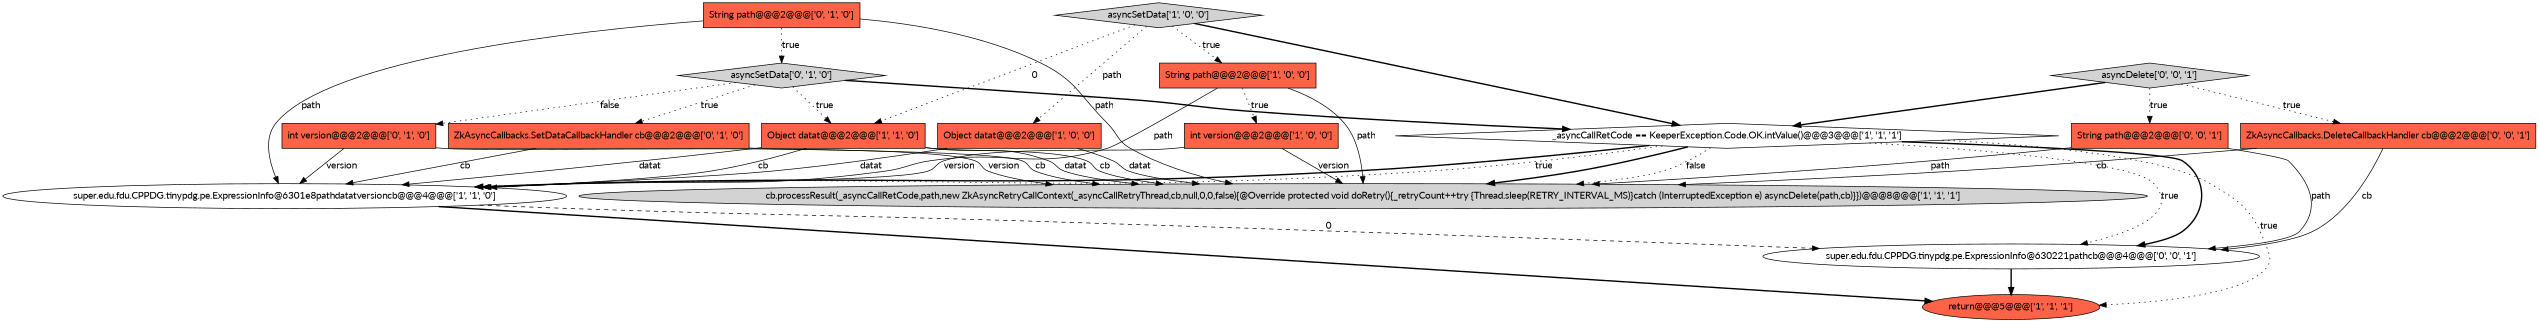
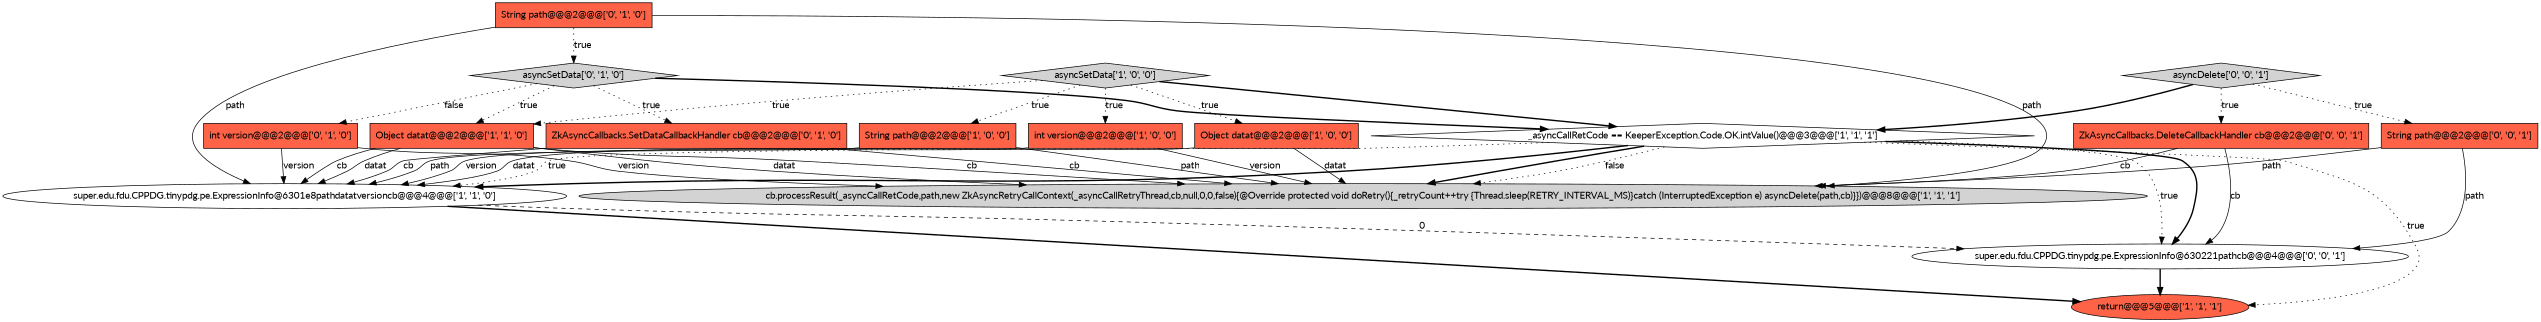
  digraph {
    fontname=Lato
    node [fillcolor=tomato fontname=Lato shape=box style=filled]
    edge [fontname=Lato style=solid]
    n1 [label="int version@@@2@@@['0', '1', '0']"]
    n2 [fillcolor=lightgray label="cb.processResult(_asyncCallRetCode,path,new ZkAsyncRetryCallContext(_asyncCallRetryThread,cb,null,0,0,false){@Override protected void doRetry(){_retryCount++try {Thread.sleep(RETRY_INTERVAL_MS)}catch (InterruptedException e) asyncDelete(path,cb)}})@@@8@@@['1', '1', '1']" shape=ellipse]
    n3 [fillcolor=white label="super.edu.fdu.CPPDG.tinypdg.pe.ExpressionInfo@6301e8pathdatatversioncb@@@4@@@['1', '1', '0']" shape=ellipse]
    n4 [fillcolor=white label="super.edu.fdu.CPPDG.tinypdg.pe.ExpressionInfo@630221pathcb@@@4@@@['0', '0', '1']" shape=ellipse]
    n5 [label="return@@@5@@@['1', '1', '1']" shape=ellipse]
    n6 [label="ZkAsyncCallbacks.SetDataCallbackHandler cb@@@2@@@['0', '1', '0']"]
    n7 [label="Object datat@@@2@@@['1', '1', '0']"]
    n8 [label="String path@@@2@@@['0', '1', '0']"]
    n9 [fillcolor=lightgray label="asyncSetData['0', '1', '0']" shape=diamond]
    n10 [fillcolor=white label="_asyncCallRetCode == KeeperException.Code.OK.intValue()@@@3@@@['1', '1', '1']" shape=diamond]
    n11 [fillcolor=lightgray label="asyncSetData['1', '0', '0']" shape=diamond]
    n12 [label="int version@@@2@@@['1', '0', '0']"]
    n13 [label="Object datat@@@2@@@['1', '0', '0']"]
    n14 [label="String path@@@2@@@['1', '0', '0']"]
    n15 [label="ZkAsyncCallbacks.DeleteCallbackHandler cb@@@2@@@['0', '0', '1']"]
    n16 [label="String path@@@2@@@['0', '0', '1']"]
    n17 [fillcolor=lightgray label="asyncDelete['0', '0', '1']" shape=diamond]
    n1 -> n2 [label=version]
    n1 -> n3 [label=version]
    n3 -> n4 [label=0 style=dashed]
    n3 -> n5 [style=bold]
    n4 -> n5 [style=bold]
    n6 -> n2 [label=cb]
    n6 -> n3 [label=cb]
    n7 -> n2 [label=datat]
    n7 -> n2 [label=cb]
    n7 -> n3 [label=cb]
    n7 -> n3 [label=datat]
    n8 -> n2 [label=path]
    n8 -> n3 [label=path]
    n8 -> n9 [label=true style=dotted]
    n9 -> n1 [label=false style=dotted]
    n9 -> n6 [label=true style=dotted]
    n9 -> n7 [label=true style=dotted]
    n9 -> n10 [style=bold]
    n10 -> n2 [label=false style=dotted]
    n10 -> n2 [style=bold]
    n10 -> n3 [style=bold]
    n10 -> n3 [label=true style=dotted]
    n10 -> n4 [style=bold]
    n10 -> n4 [label=true style=dotted]
    n10 -> n5 [label=true style=dotted]
-   n11 -> n7 [label=0 style=dotted]
+   n11 -> n7 [label=true style=dotted]
    n11 -> n10 [style=bold]
-   n14 -> n12 [label=true style=dotted]
-   n11 -> n13 [label=path style=dotted]
+   n11 -> n12 [label=true style=dotted]
+   n11 -> n13 [label=true style=dotted]
    n11 -> n14 [label=true style=dotted]
    n12 -> n2 [label=version]
    n12 -> n3 [label=version]
    n13 -> n2 [label=datat]
    n13 -> n3 [label=datat]
    n14 -> n2 [label=path]
    n14 -> n3 [label=path]
    n15 -> n2 [label=cb]
    n15 -> n4 [label=cb]
    n16 -> n2 [label=path]
    n16 -> n4 [label=path]
    n17 -> n10 [style=bold]
    n17 -> n15 [label=true style=dotted]
    n17 -> n16 [label=true style=dotted]
  }
